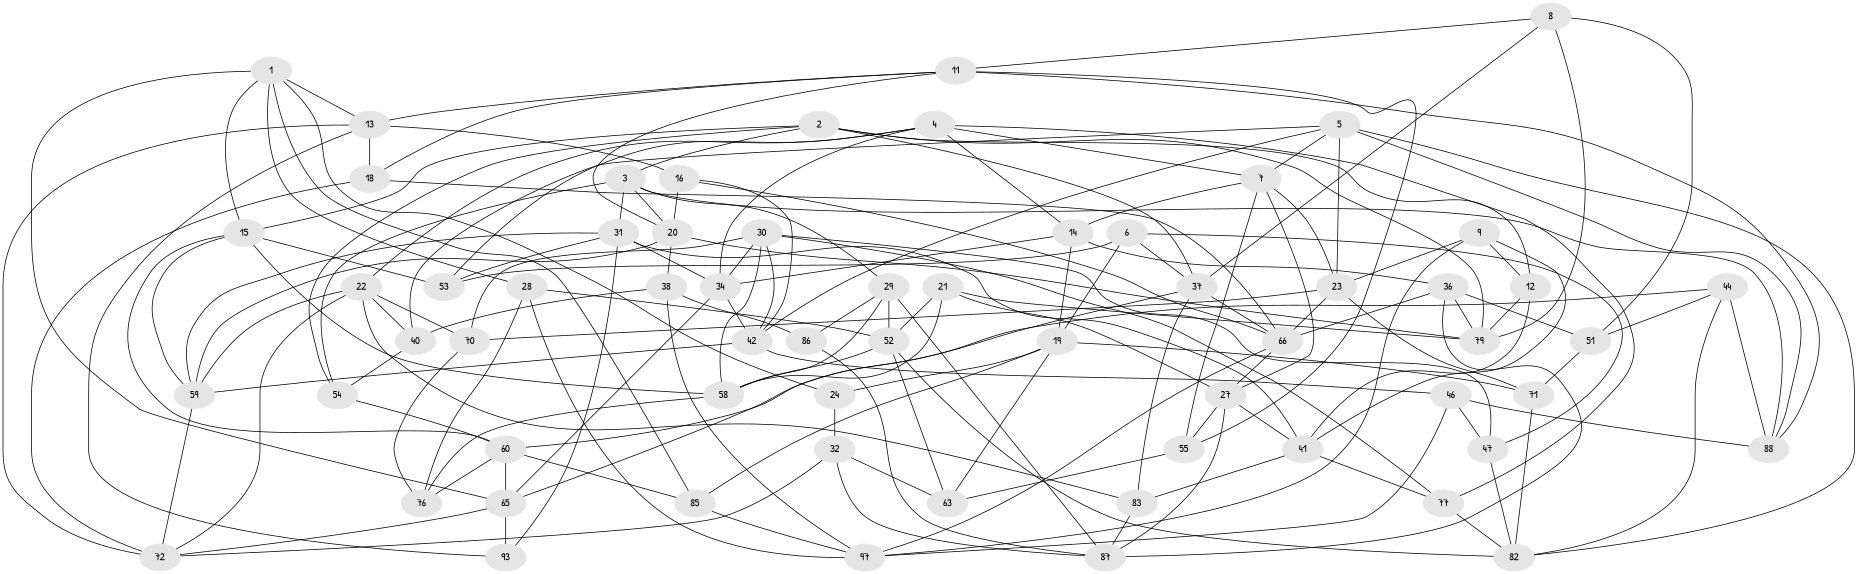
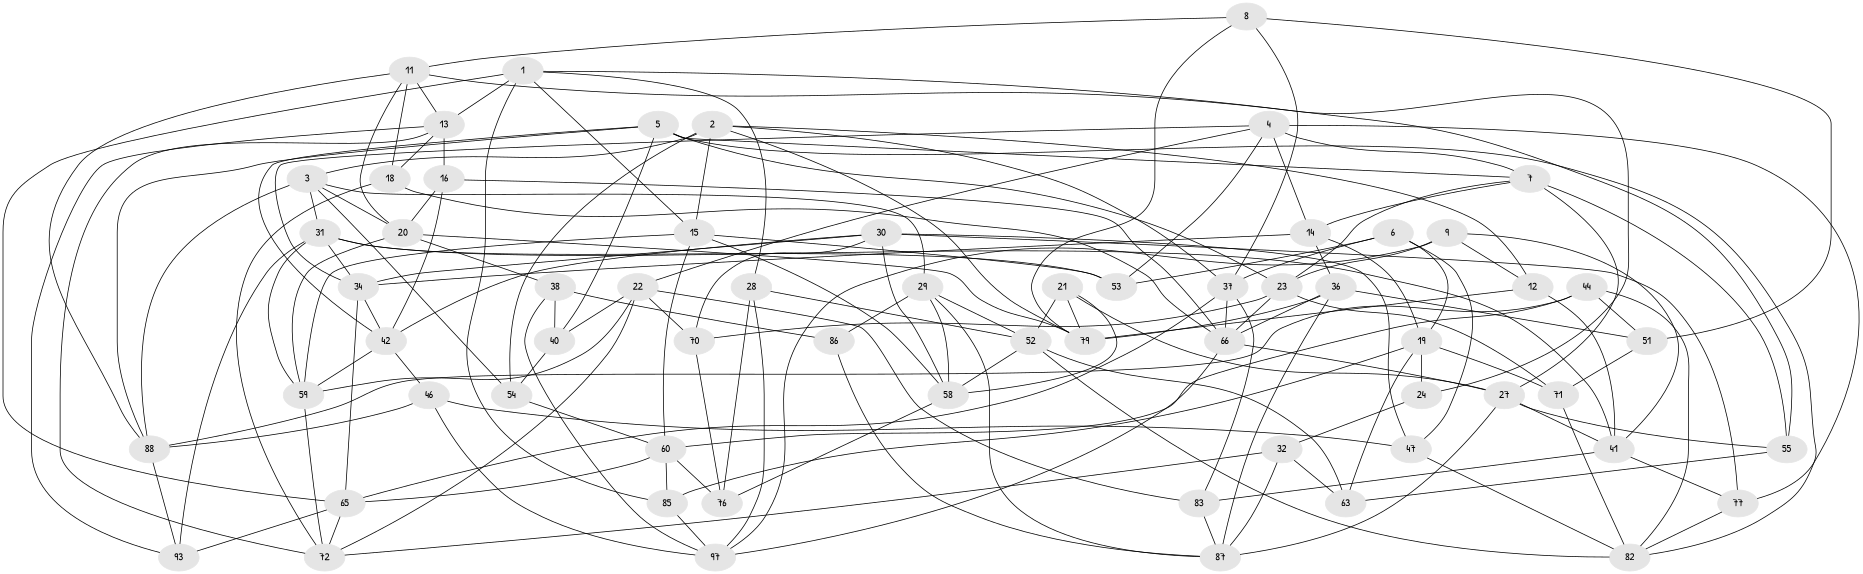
  graph {
    fontname="Patrick Hand"
    node [color=gray90 fontname="Patrick Hand" style=filled]
    edge [fontname="Patrick Hand"]
    1 [super="+35"]
    13 [super="+45"]
    15 [super="+49"]
    24
    28
    65 [super="+94"]
    85
    18
    16
    72 [super="+73"]
    93
    53
    58 [super="+96"]
    59 [super="+62"]
    60 [super="+61"]
    32
    97 [super="+99"]
    52 [super="+89"]
    76
    2 [super="+25"]
    3 [super="+17"]
    12
    37 [super="+64"]
    54
    79 [super="+92"]
    20 [super="+26"]
    29 [super="+91"]
    31 [super="+68"]
    88 [super="+95"]
    41 [super="+74"]
    66 [super="+84"]
    83
    38
    87 [super="+98"]
    86
    34 [super="+78"]
    4 [super="+10"]
    7 [super="+48"]
    14 [super="+50"]
    22 [super="+39"]
    77
    23 [super="+57"]
    27 [super="+33"]
    55
    19 [super="+67"]
    36 [super="+81"]
    40
    70
    42 [super="+75"]
    82 [super="+90"]
    5 [super="+56"]
    71
    46
    6 [super="+80"]
    47
    63
    11 [super="+69"]
    8
    51
    9
    21
    30 [super="+100"]
    44
    1 -- 13
    1 -- 15
    1 -- 24
    1 -- 28
    1 -- 65
    1 -- 85
    13 -- 18
    13 -- 16
    13 -- 72
    13 -- 93
    15 -- 53
    15 -- 58
    15 -- 59
    15 -- 60
    24 -- 32
    28 -- 97
    28 -- 52
    28 -- 76
    65 -- 72
    65 -- 93
    85 -- 97
    18 -- 72
    18 -- 66
    16 -- 20
    16 -- 66
    16 -- 42
    58 -- 76
    59 -- 72
    60 -- 65
    60 -- 85
    60 -- 76
    32 -- 72
    32 -- 87
    32 -- 63
    52 -- 58
    52 -- 82
    52 -- 63
    2 -- 15
    2 -- 3
    2 -- 12
    2 -- 37
    2 -- 54
    2 -- 79
    3 -- 54
    3 -- 20
    3 -- 29
    3 -- 31
    3 -- 88
    12 -- 79
    12 -- 41
    37 -- 65
    37 -- 66
    37 -- 83
    54 -- 60
    20 -- 59
    20 -- 79
    20 -- 38
    29 -- 58
    29 -- 52
    29 -- 87
    29 -- 86 [weight=2]
    31 -- 93
    31 -- 53
    31 -- 59
    31 -- 41
    31 -- 34
+   88 -- 93
    41 -- 83
    41 -- 77
    66 -- 97
    66 -- 27
    83 -- 87
    38 -- 97
    38 -- 86
    38 -- 40
    86 -- 87
    34 -- 65
    34 -- 42
    4 -- 53
    4 -- 34
    4 -- 7
    4 -- 14
    4 -- 22
    4 -- 77
    7 -- 14
    7 -- 23
    7 -- 27
    7 -- 55
    14 -- 34
    14 -- 19
    14 -- 36
    22 -- 72
    22 -- 59
    22 -- 83
    22 -- 40
    22 -- 70
    77 -- 82
    23 -- 66
    23 -- 70
    23 -- 71
    27 -- 41
    27 -- 87
    27 -- 55
    55 -- 63
    19 -- 24
    19 -- 85
    19 -- 71
    19 -- 63
    36 -- 79
    36 -- 66
    36 -- 87
    36 -- 51
    40 -- 54
    70 -- 76
    42 -- 59
    42 -- 46
    5 -- 88
    5 -- 7
    5 -- 23
    5 -- 40
    5 -- 42
    5 -- 82
    71 -- 82
    46 -- 97
    46 -- 88
    46 -- 47
    6 -- 53
    6 -- 37
    6 -- 19
    6 -- 47
    47 -- 82
    11 -- 13
    11 -- 18
    11 -- 20
    11 -- 88
    11 -- 55
    8 -- 37
    8 -- 79
    8 -- 11
    8 -- 51
    51 -- 71
    9 -- 97
    9 -- 12
    9 -- 41
    9 -- 23
    21 -- 58
    21 -- 52
    21 -- 79
    21 -- 27
    30 -- 58
    30 -- 34
    30 -- 77
    30 -- 70
    30 -- 42
    30 -- 47
    44 -- 60
    44 -- 88
    44 -- 82
    44 -- 51
  }
